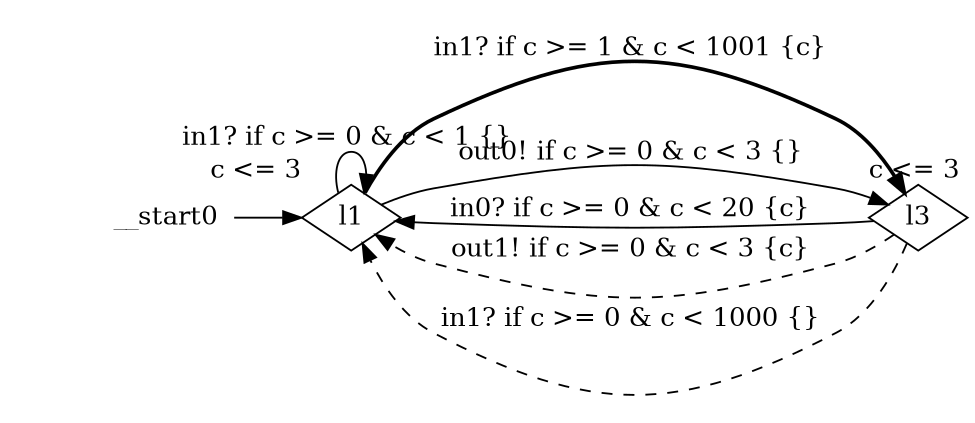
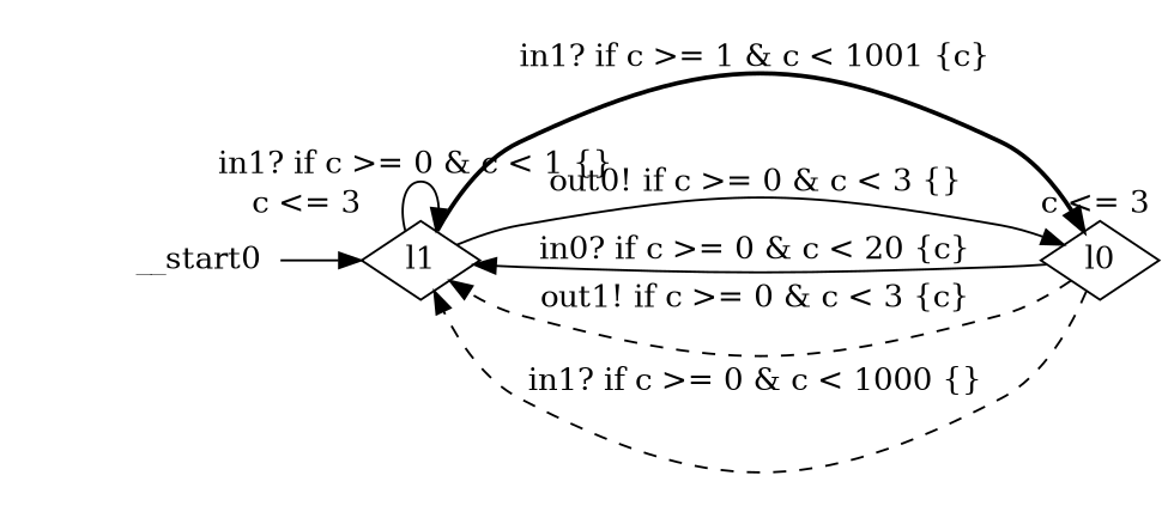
  digraph {
    rankdir=LR
    node [shape=diamond margin=0 xlabel="c <= 3"]
    edge [style=solid]
    __start0 [shape=none margin="" xlabel=""]
    n2 [label=l1]
-   n3 [label=l3]
+   n3 [label=l0]
    __start0 -> n2
    n2 -> n2 [label="in1? if c >= 0 & c < 1 {} "]
    n2 -> n3 [label="in1? if c >= 1 & c < 1001 {c} " style=bold]
    n2 -> n3 [label="out0! if c >= 0 & c < 3 {} "]
    n3 -> n2 [label="in0? if c >= 0 & c < 20 {c} "]
    n3 -> n2 [label="out1! if c >= 0 & c < 3 {c} " style=dashed]
    n3 -> n2 [label="in1? if c >= 0 & c < 1000 {} " style=dashed]
  }
